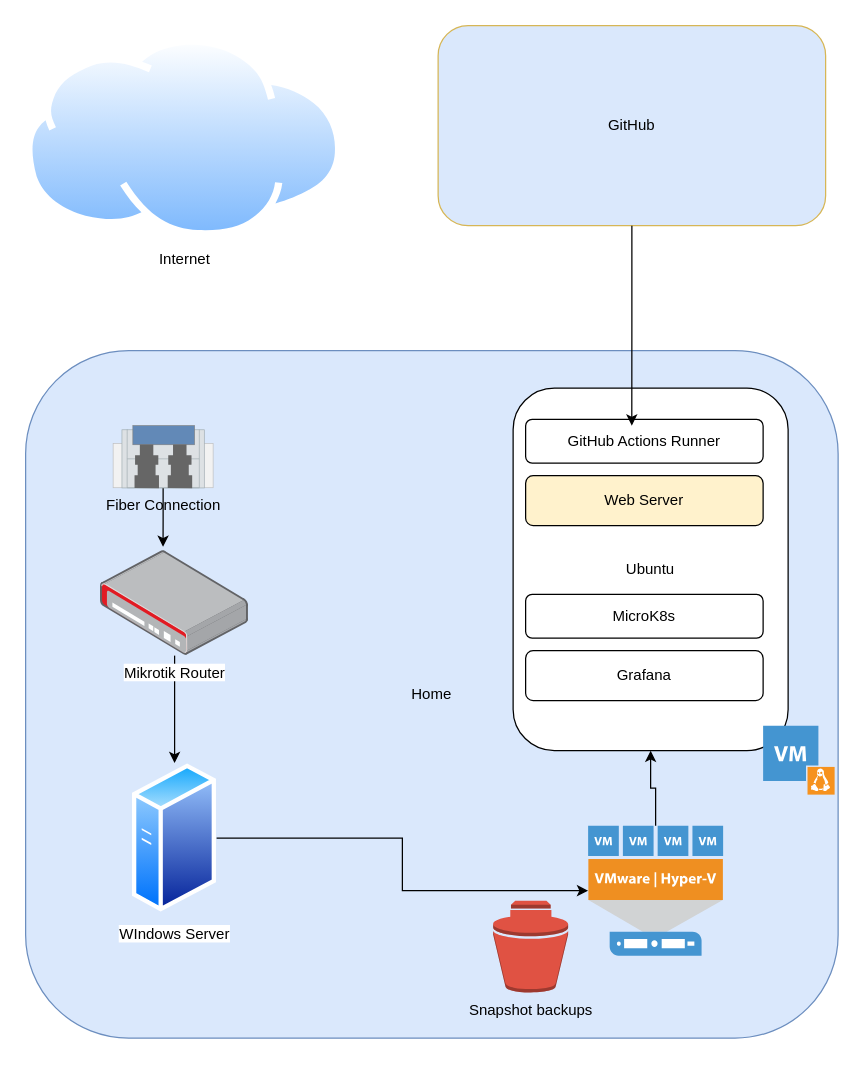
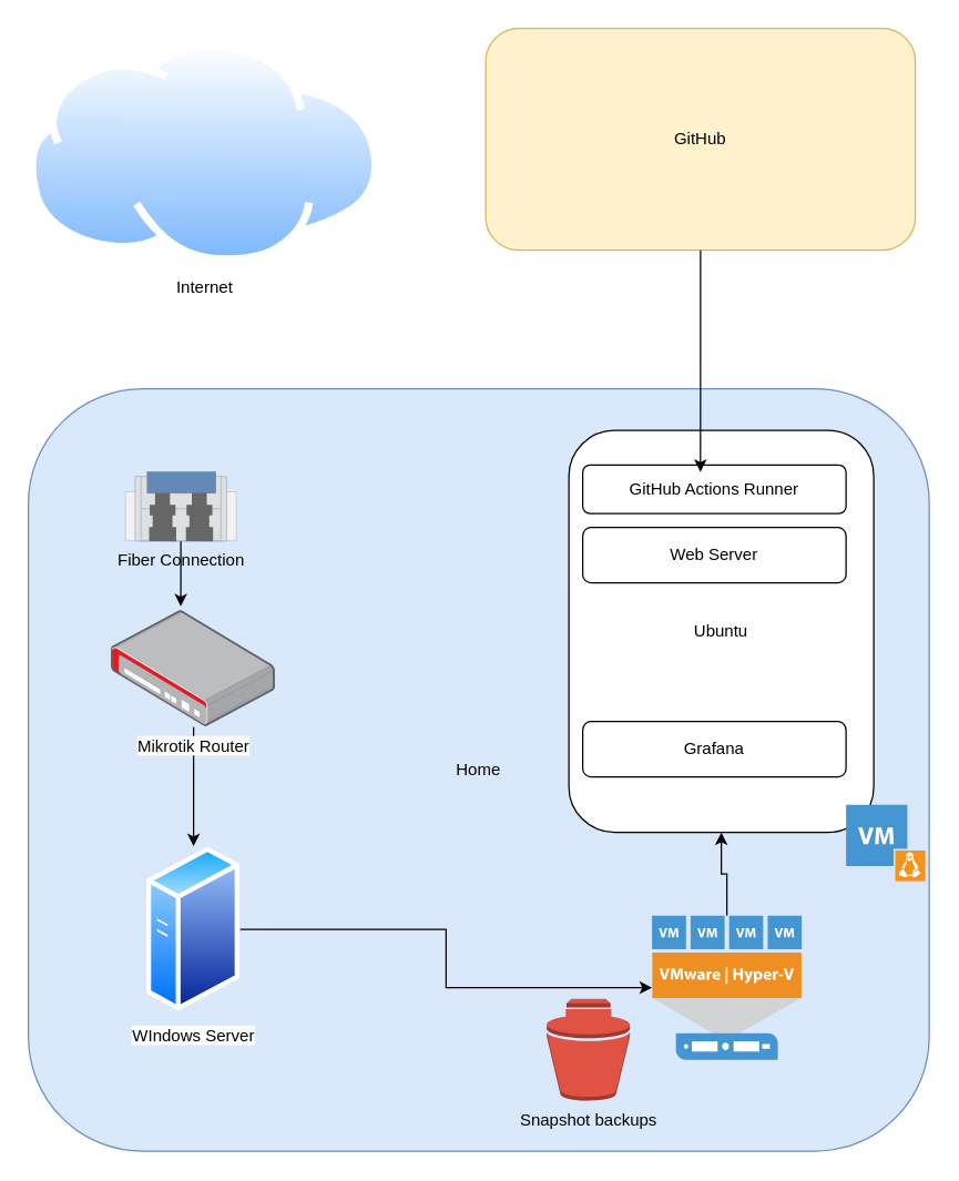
  <mxCell id="0" />
  <mxCell id="1" parent="0" />
- <mxCell id="2" value="GitHub" style="rounded=1;whiteSpace=wrap;html=1;fillColor=#dae8fc;strokeColor=#d6b656;" vertex="1" parent="1"><mxGeometry x="350" y="20" width="310" height="160" as="geometry" /></mxCell>
+ <mxCell id="2" value="GitHub" style="rounded=1;whiteSpace=wrap;html=1;fillColor=#fff2cc;strokeColor=#d6b656;" vertex="1" parent="1"><mxGeometry x="350" y="20" width="310" height="160" as="geometry" /></mxCell>
  <mxCell id="3" value="&lt;div&gt;Home&lt;/div&gt;" style="rounded=1;whiteSpace=wrap;html=1;fillColor=#dae8fc;strokeColor=#6c8ebf;" vertex="1" parent="1"><mxGeometry x="20" y="280" width="650" height="550" as="geometry" /></mxCell>
  <mxCell id="4" value="Fiber Connection" style="html=1;verticalLabelPosition=bottom;verticalAlign=top;outlineConnect=0;shadow=0;dashed=0;shape=mxgraph.rack.hpe_aruba.switches.fibre_qsfp;" vertex="1" parent="1"><mxGeometry x="90" y="340" width="80" height="50" as="geometry" /></mxCell>
  <mxCell id="5" value="Internet" style="image;aspect=fixed;perimeter=ellipsePerimeter;html=1;align=center;shadow=0;dashed=0;spacingTop=3;image=img/lib/active_directory/internet_cloud.svg;" vertex="1" parent="1"><mxGeometry x="20" y="30" width="253.97" height="160" as="geometry" /></mxCell>
  <mxCell id="6" style="edgeStyle=orthogonalEdgeStyle;rounded=0;orthogonalLoop=1;jettySize=auto;html=1;" edge="1" parent="1" source="7" target="9"><mxGeometry relative="1" as="geometry" /></mxCell>
  <mxCell id="7" value="Mikrotik Router" style="image;points=[];aspect=fixed;html=1;align=center;shadow=0;dashed=0;image=img/lib/allied_telesis/security/Router_VPN.svg;" vertex="1" parent="1"><mxGeometry x="80" y="440" width="118.36" height="84" as="geometry" /></mxCell>
  <mxCell id="8" style="edgeStyle=orthogonalEdgeStyle;rounded=0;orthogonalLoop=1;jettySize=auto;html=1;exitX=1;exitY=0.5;exitDx=0;exitDy=0;" edge="1" parent="1" source="9" target="11"><mxGeometry relative="1" as="geometry" /></mxCell>
  <mxCell id="9" value="WIndows Server" style="image;aspect=fixed;perimeter=ellipsePerimeter;html=1;align=center;shadow=0;dashed=0;spacingTop=3;image=img/lib/active_directory/generic_server.svg;" vertex="1" parent="1"><mxGeometry x="105.58" y="610" width="67.2" height="120" as="geometry" /></mxCell>
  <mxCell id="10" style="edgeStyle=orthogonalEdgeStyle;rounded=0;orthogonalLoop=1;jettySize=auto;html=1;entryX=0.5;entryY=1;entryDx=0;entryDy=0;" edge="1" parent="1" source="11" target="12"><mxGeometry relative="1" as="geometry" /></mxCell>
  <mxCell id="11" value="" style="pointerEvents=1;shadow=0;dashed=0;html=1;strokeColor=none;fillColor=#4495D1;labelPosition=center;verticalLabelPosition=bottom;verticalAlign=top;align=center;outlineConnect=0;shape=mxgraph.veeam.hyper_v_vmware_host;" vertex="1" parent="1"><mxGeometry x="470" y="660" width="108" height="104" as="geometry" /></mxCell>
  <mxCell id="12" value="Ubuntu" style="rounded=1;whiteSpace=wrap;html=1;" vertex="1" parent="1"><mxGeometry x="410" y="310" width="220" height="290" as="geometry" /></mxCell>
  <mxCell id="13" value="GitHub Actions Runner" style="rounded=1;whiteSpace=wrap;html=1;" vertex="1" parent="1"><mxGeometry x="420" y="335" width="190" height="35" as="geometry" /></mxCell>
- <mxCell id="14" value="Web Server" style="rounded=1;whiteSpace=wrap;html=1;fillColor=#fff2cc;" vertex="1" parent="1"><mxGeometry x="420" y="380" width="190" height="40" as="geometry" /></mxCell>
+ <mxCell id="14" value="Web Server" style="rounded=1;whiteSpace=wrap;html=1;" vertex="1" parent="1"><mxGeometry x="420" y="380" width="190" height="40" as="geometry" /></mxCell>
  <mxCell id="15" value="" style="shadow=0;dashed=0;html=1;strokeColor=none;fillColor=#4495D1;labelPosition=center;verticalLabelPosition=bottom;verticalAlign=top;align=center;outlineConnect=0;shape=mxgraph.veeam.vm_linux;" vertex="1" parent="1"><mxGeometry x="610" y="580" width="57.2" height="55.2" as="geometry" /></mxCell>
- <mxCell id="16" value="MicroK8s" style="rounded=1;whiteSpace=wrap;html=1;" vertex="1" parent="1"><mxGeometry x="420" y="475" width="190" height="35" as="geometry" /></mxCell>
  <mxCell id="17" value="Grafana" style="rounded=1;whiteSpace=wrap;html=1;" vertex="1" parent="1"><mxGeometry x="420" y="520" width="190" height="40" as="geometry" /></mxCell>
  <mxCell id="18" style="edgeStyle=orthogonalEdgeStyle;rounded=0;orthogonalLoop=1;jettySize=auto;html=1;exitX=0.5;exitY=1;exitDx=0;exitDy=0;entryX=0.447;entryY=0.143;entryDx=0;entryDy=0;entryPerimeter=0;" edge="1" parent="1" source="2" target="13"><mxGeometry relative="1" as="geometry" /></mxCell>
  <mxCell id="19" style="edgeStyle=orthogonalEdgeStyle;rounded=0;orthogonalLoop=1;jettySize=auto;html=1;entryX=0.422;entryY=-0.036;entryDx=0;entryDy=0;entryPerimeter=0;" edge="1" parent="1" source="4" target="7"><mxGeometry relative="1" as="geometry" /></mxCell>
  <mxCell id="20" value="&lt;div&gt;Snapshot backups&lt;/div&gt;" style="outlineConnect=0;dashed=0;verticalLabelPosition=bottom;verticalAlign=top;align=center;html=1;shape=mxgraph.aws3.snapshot;fillColor=#E05243;gradientColor=none;" vertex="1" parent="1"><mxGeometry x="394" y="720" width="60" height="73.5" as="geometry" /></mxCell>
